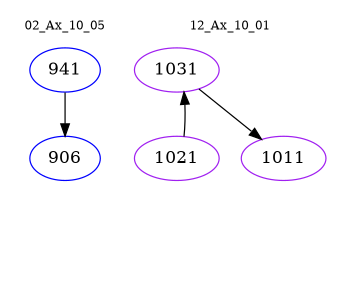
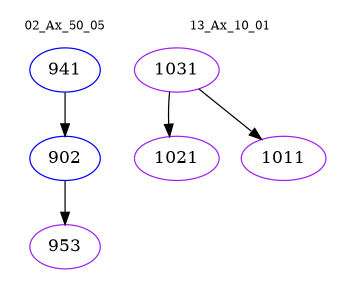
  digraph {
    node [color=purple]
    edge [color=black]
    n1 [color=blue label=941]
-   n2 [color=blue label=906]
+   n2 [color=blue label=902]
+   n3 [label=953]
    n4 [label=1031]
    n5 [label=1021]
    n6 [label=1011]
    subgraph cluster_1 {
      color=white
      fontsize=10
-     label="02_Ax_10_05"
+     label="02_Ax_50_05"
      n1
      n2
+     n3
    }
    subgraph cluster_2 {
      color=white
      fontsize=10
-     label="12_Ax_10_01"
+     label="13_Ax_10_01"
      n4
      n5
      n6
    }
    n1 -> n2
-   n5 -> n4
+   n2 -> n3
+   n4 -> n5
    n4 -> n6
  }
